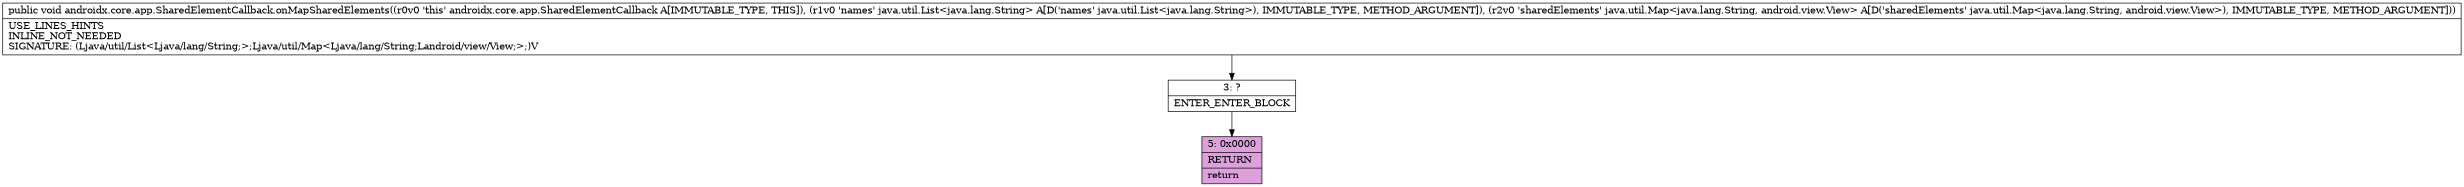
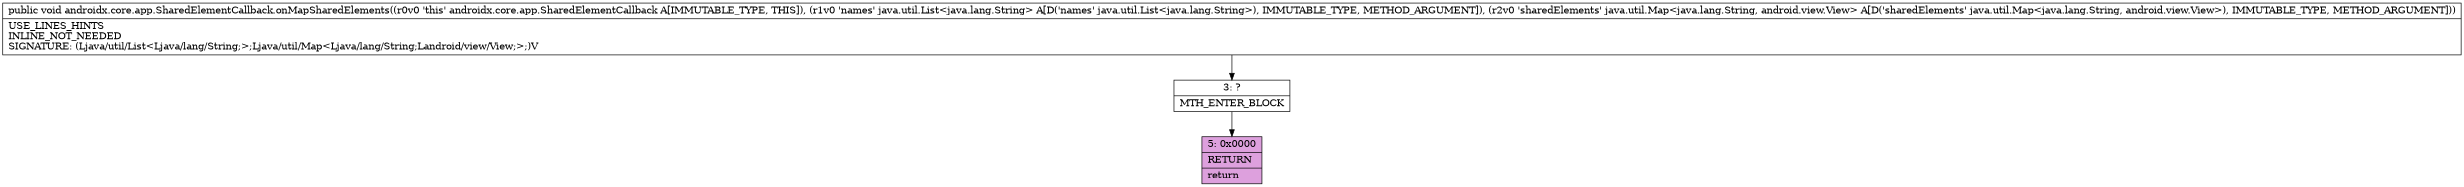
  digraph {
    node [fillcolor=white shape=record style=filled]
-   n1 [label="{3\:\ ?|ENTER_ENTER_BLOCK\l}"]
+   n1 [label="{3\:\ ?|MTH_ENTER_BLOCK\l}"]
    n2 [fillcolor=plum label="{5\:\ 0x0000|RETURN\l|return\l}"]
    n3 [label="{public void androidx.core.app.SharedElementCallback.onMapSharedElements((r0v0 'this' androidx.core.app.SharedElementCallback A[IMMUTABLE_TYPE, THIS]), (r1v0 'names' java.util.List\<java.lang.String\> A[D('names' java.util.List\<java.lang.String\>), IMMUTABLE_TYPE, METHOD_ARGUMENT]), (r2v0 'sharedElements' java.util.Map\<java.lang.String, android.view.View\> A[D('sharedElements' java.util.Map\<java.lang.String, android.view.View\>), IMMUTABLE_TYPE, METHOD_ARGUMENT]))  | USE_LINES_HINTS\lINLINE_NOT_NEEDED\lSIGNATURE: (Ljava\/util\/List\<Ljava\/lang\/String;\>;Ljava\/util\/Map\<Ljava\/lang\/String;Landroid\/view\/View;\>;)V\l}"]
    n1 -> n2
    n3 -> n1
  }
